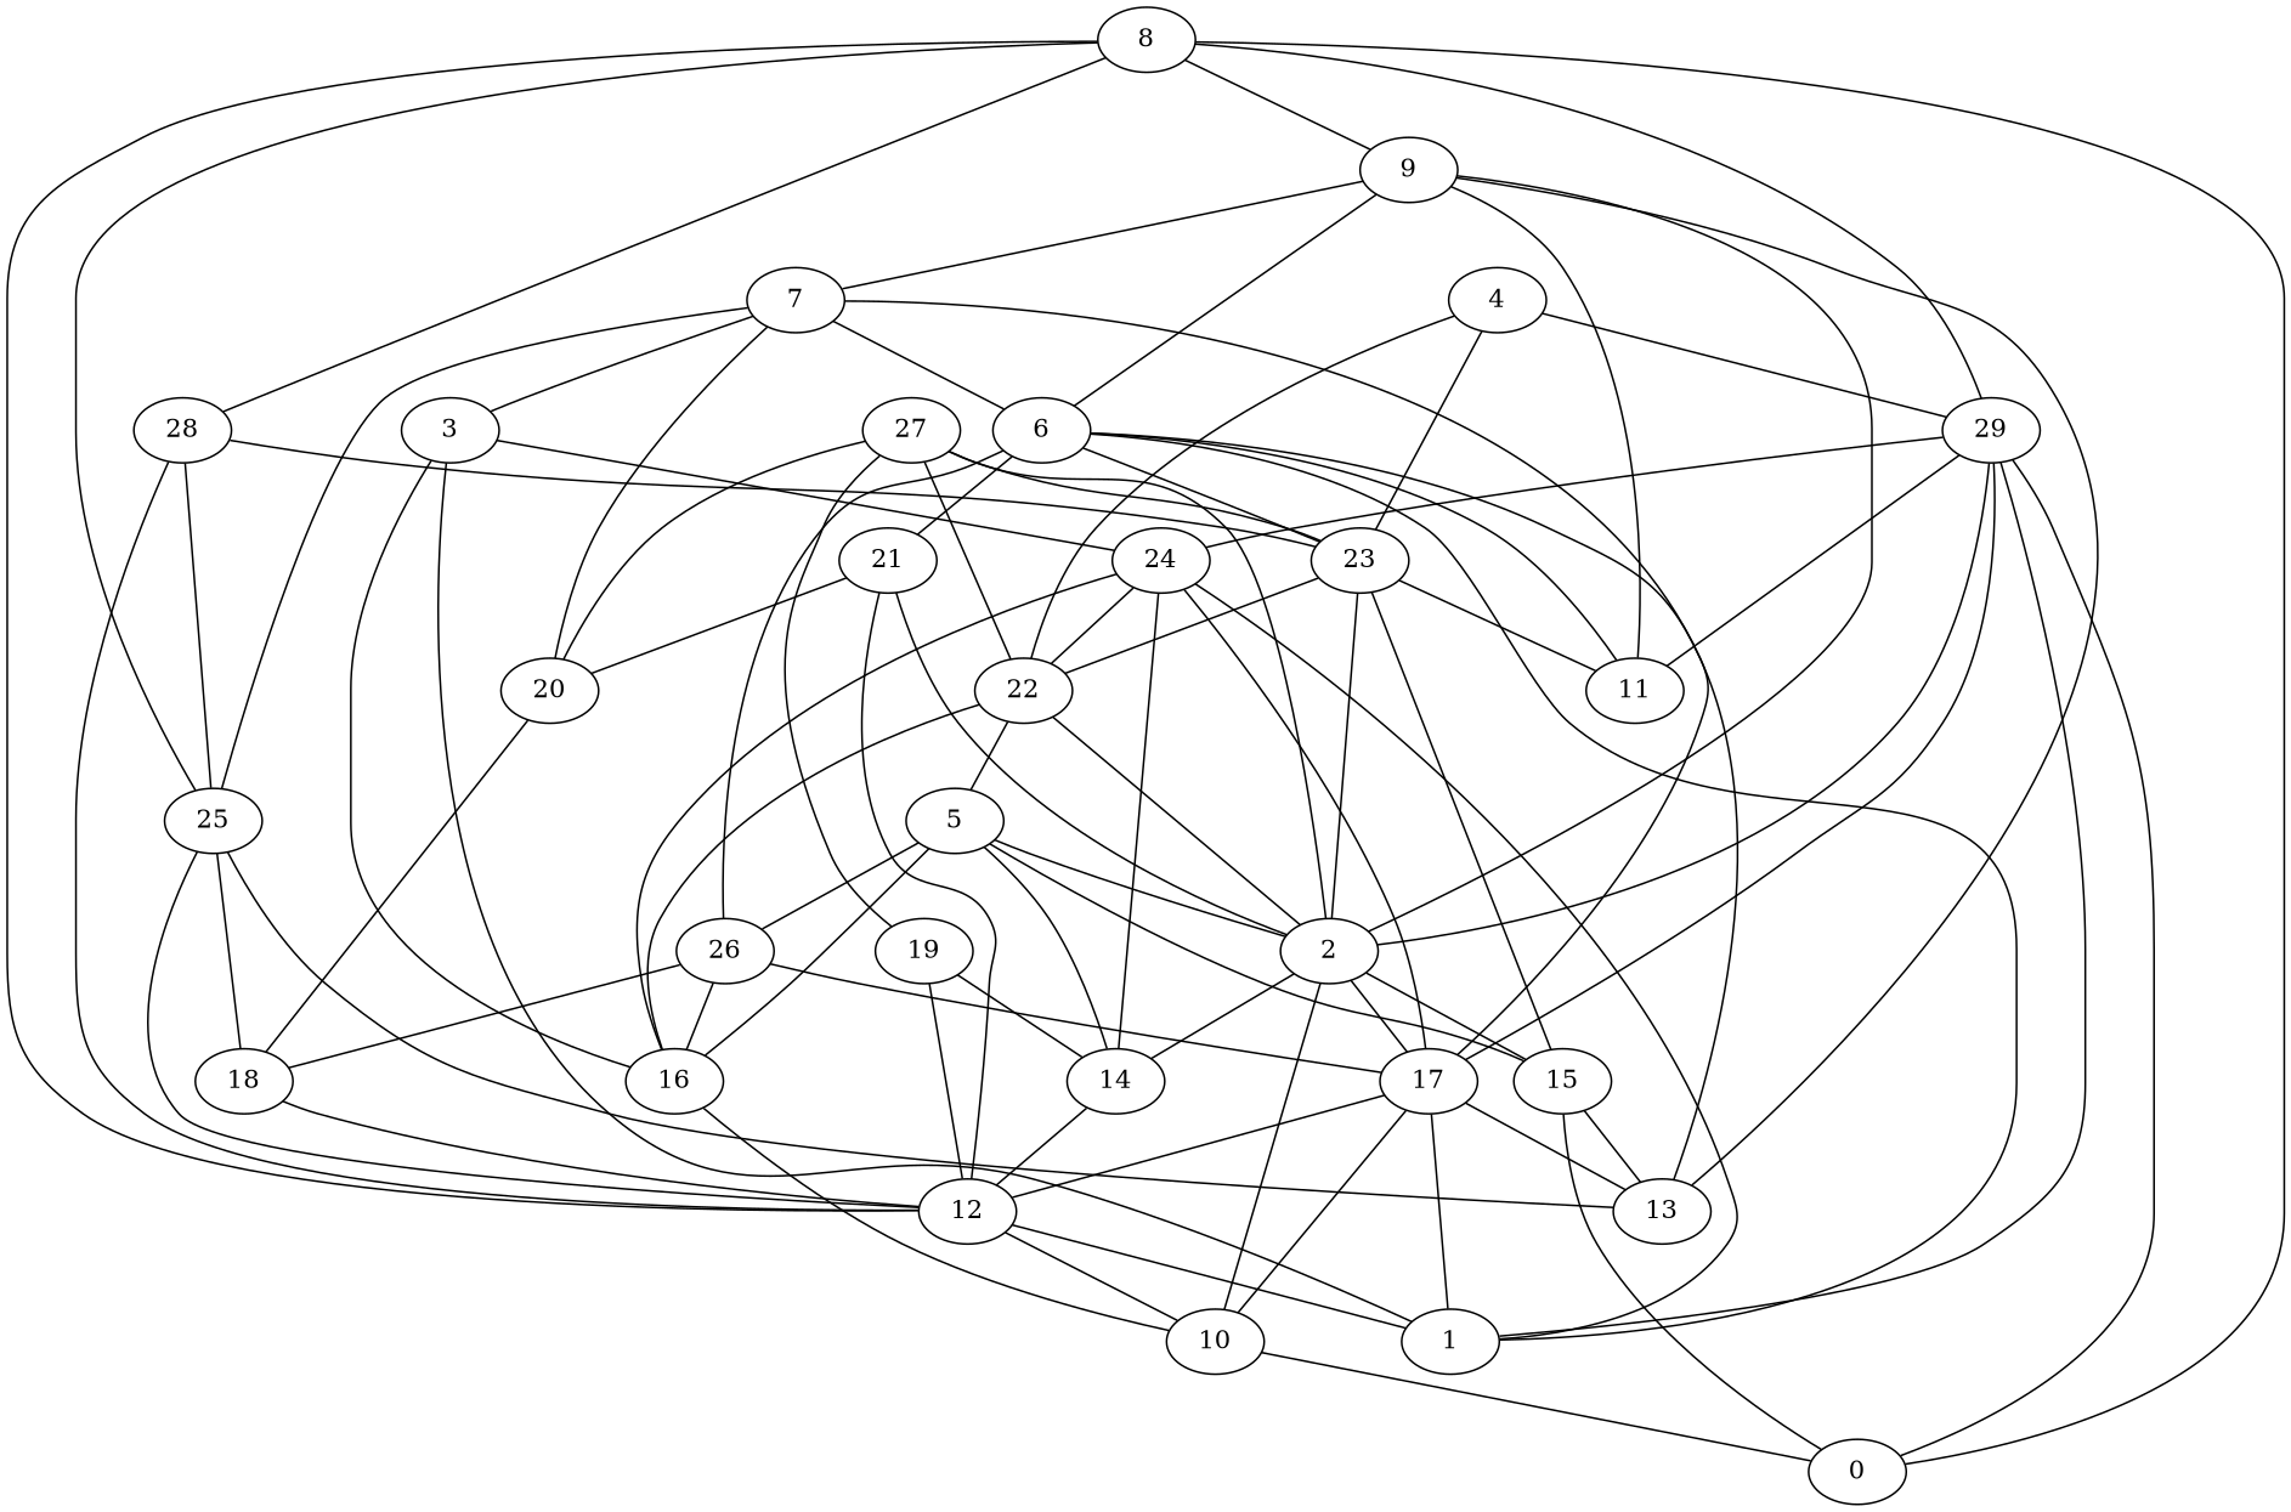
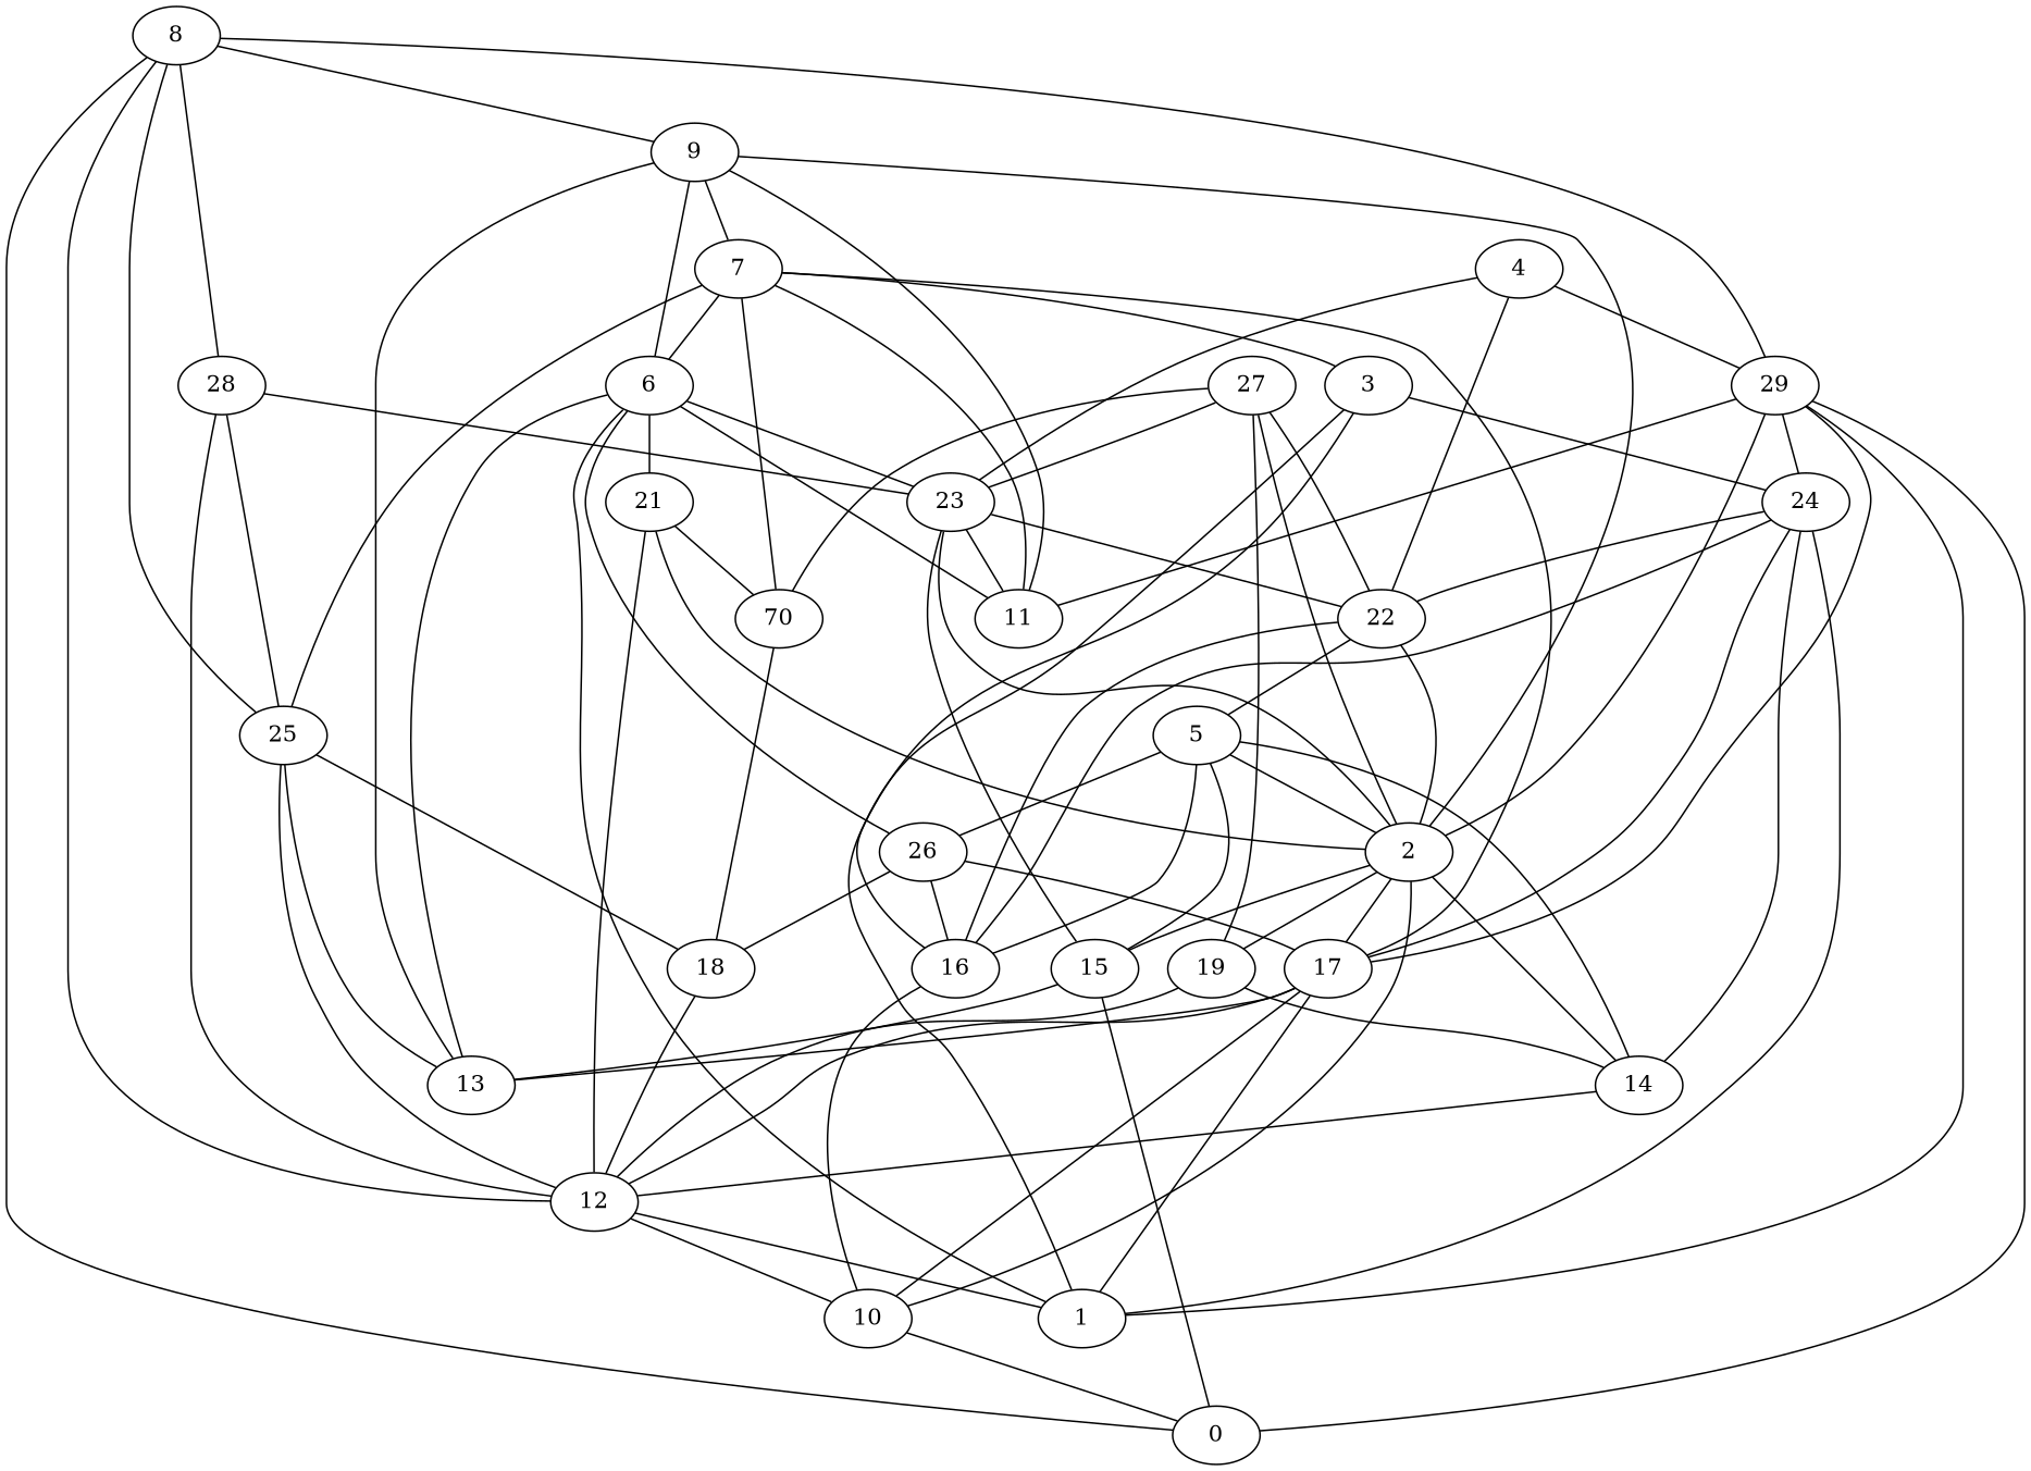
  digraph {
    edge [color=black dir=none]
    12
    1
    10
    4
    22
    23
    29
    19
    2
    16
    11
    15
    0
    17
    24
    14
    9
    13
    7
    6
    25
-   20
+   20 [label=70]
    3
    21
    26
    18
    28
    8
    27
    5
    subgraph sub_1 {
      12
      1
      10
      4
      22
      23
      29
      19
      2
      16
      11
      15
      0
      17
      24
      14
      9
      13
      7
      6
      25
      20
      3
      21
      26
      18
      28
      8
      27
      5
    }
    12 -> 1
    12 -> 10
    10 -> 0
    4 -> 22
    4 -> 23
    4 -> 29
    22 -> 2
    22 -> 16
    22 -> 5
    23 -> 22
    23 -> 2
    23 -> 11
    23 -> 15
    29 -> 1
    29 -> 2
    29 -> 11
    29 -> 0
    29 -> 17
    29 -> 24
    19 -> 12
    19 -> 14
    2 -> 10
+   2 -> 19
    2 -> 15
    2 -> 17
    2 -> 14
    16 -> 10
    15 -> 0
    15 -> 13
    17 -> 12
    17 -> 1
    17 -> 10
    17 -> 13
    24 -> 1
    24 -> 22
    24 -> 16
    24 -> 17
    24 -> 14
    14 -> 12
    9 -> 2
    9 -> 11
    9 -> 13
    9 -> 7
    9 -> 6
+   7 -> 11
    7 -> 17
    7 -> 6
    7 -> 25
    7 -> 20
    7 -> 3
    6 -> 1
    6 -> 23
    6 -> 11
    6 -> 13
    6 -> 21
    6 -> 26
    25 -> 12
    25 -> 13
    25 -> 18
    20 -> 18
    3 -> 1
    3 -> 16
    3 -> 24
    21 -> 12
    21 -> 2
    21 -> 20
    26 -> 16
    26 -> 17
    26 -> 18
    18 -> 12
    28 -> 12
    28 -> 23
    28 -> 25
    8 -> 12
    8 -> 29
    8 -> 0
    8 -> 9
    8 -> 25
    8 -> 28
    27 -> 22
    27 -> 23
    27 -> 19
    27 -> 2
    27 -> 20
    5 -> 2
    5 -> 16
    5 -> 15
    5 -> 14
    5 -> 26
  }
